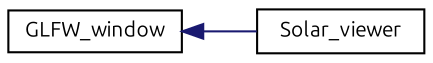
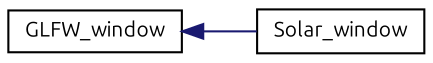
  digraph {
    rankdir=LR
    fontname=Ubuntu
    node [color=black fillcolor=white fontname=Ubuntu fontsize=10 shape=record style=filled]
    n1 [height=0.2 label=GLFW_window width=0.4]
-   n2 [height=0.2 label=Solar_viewer width=0.4]
+   n2 [height=0.2 label=Solar_window width=0.4]
    n1 -> n2 [color=midnightblue dir=back fontname=Ubuntu fontsize=10 labelfontname=Helvetica labelfontsize=10 style=solid]
  }
